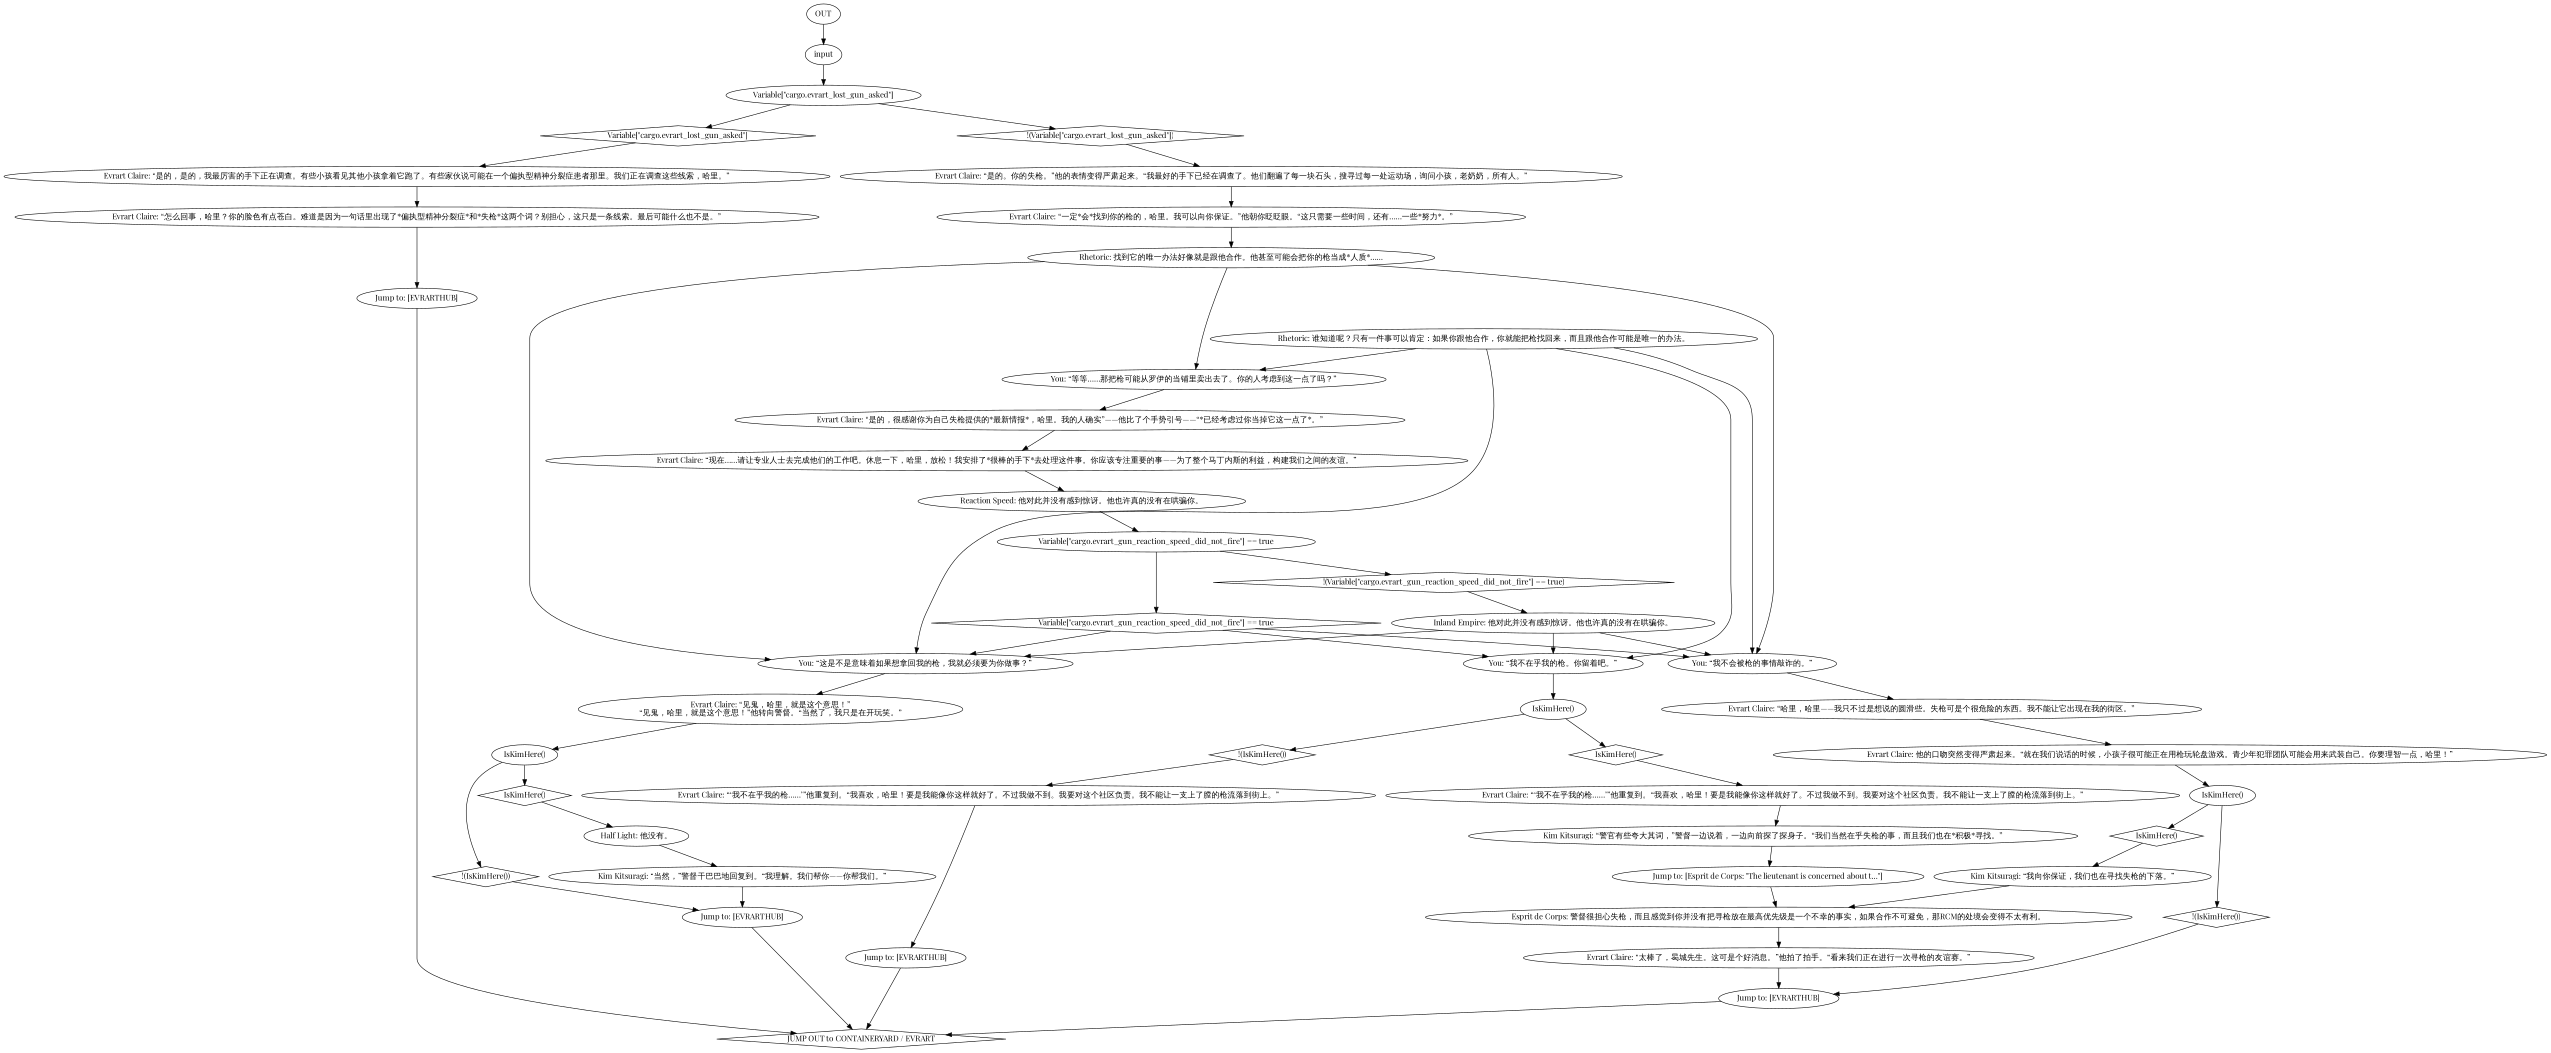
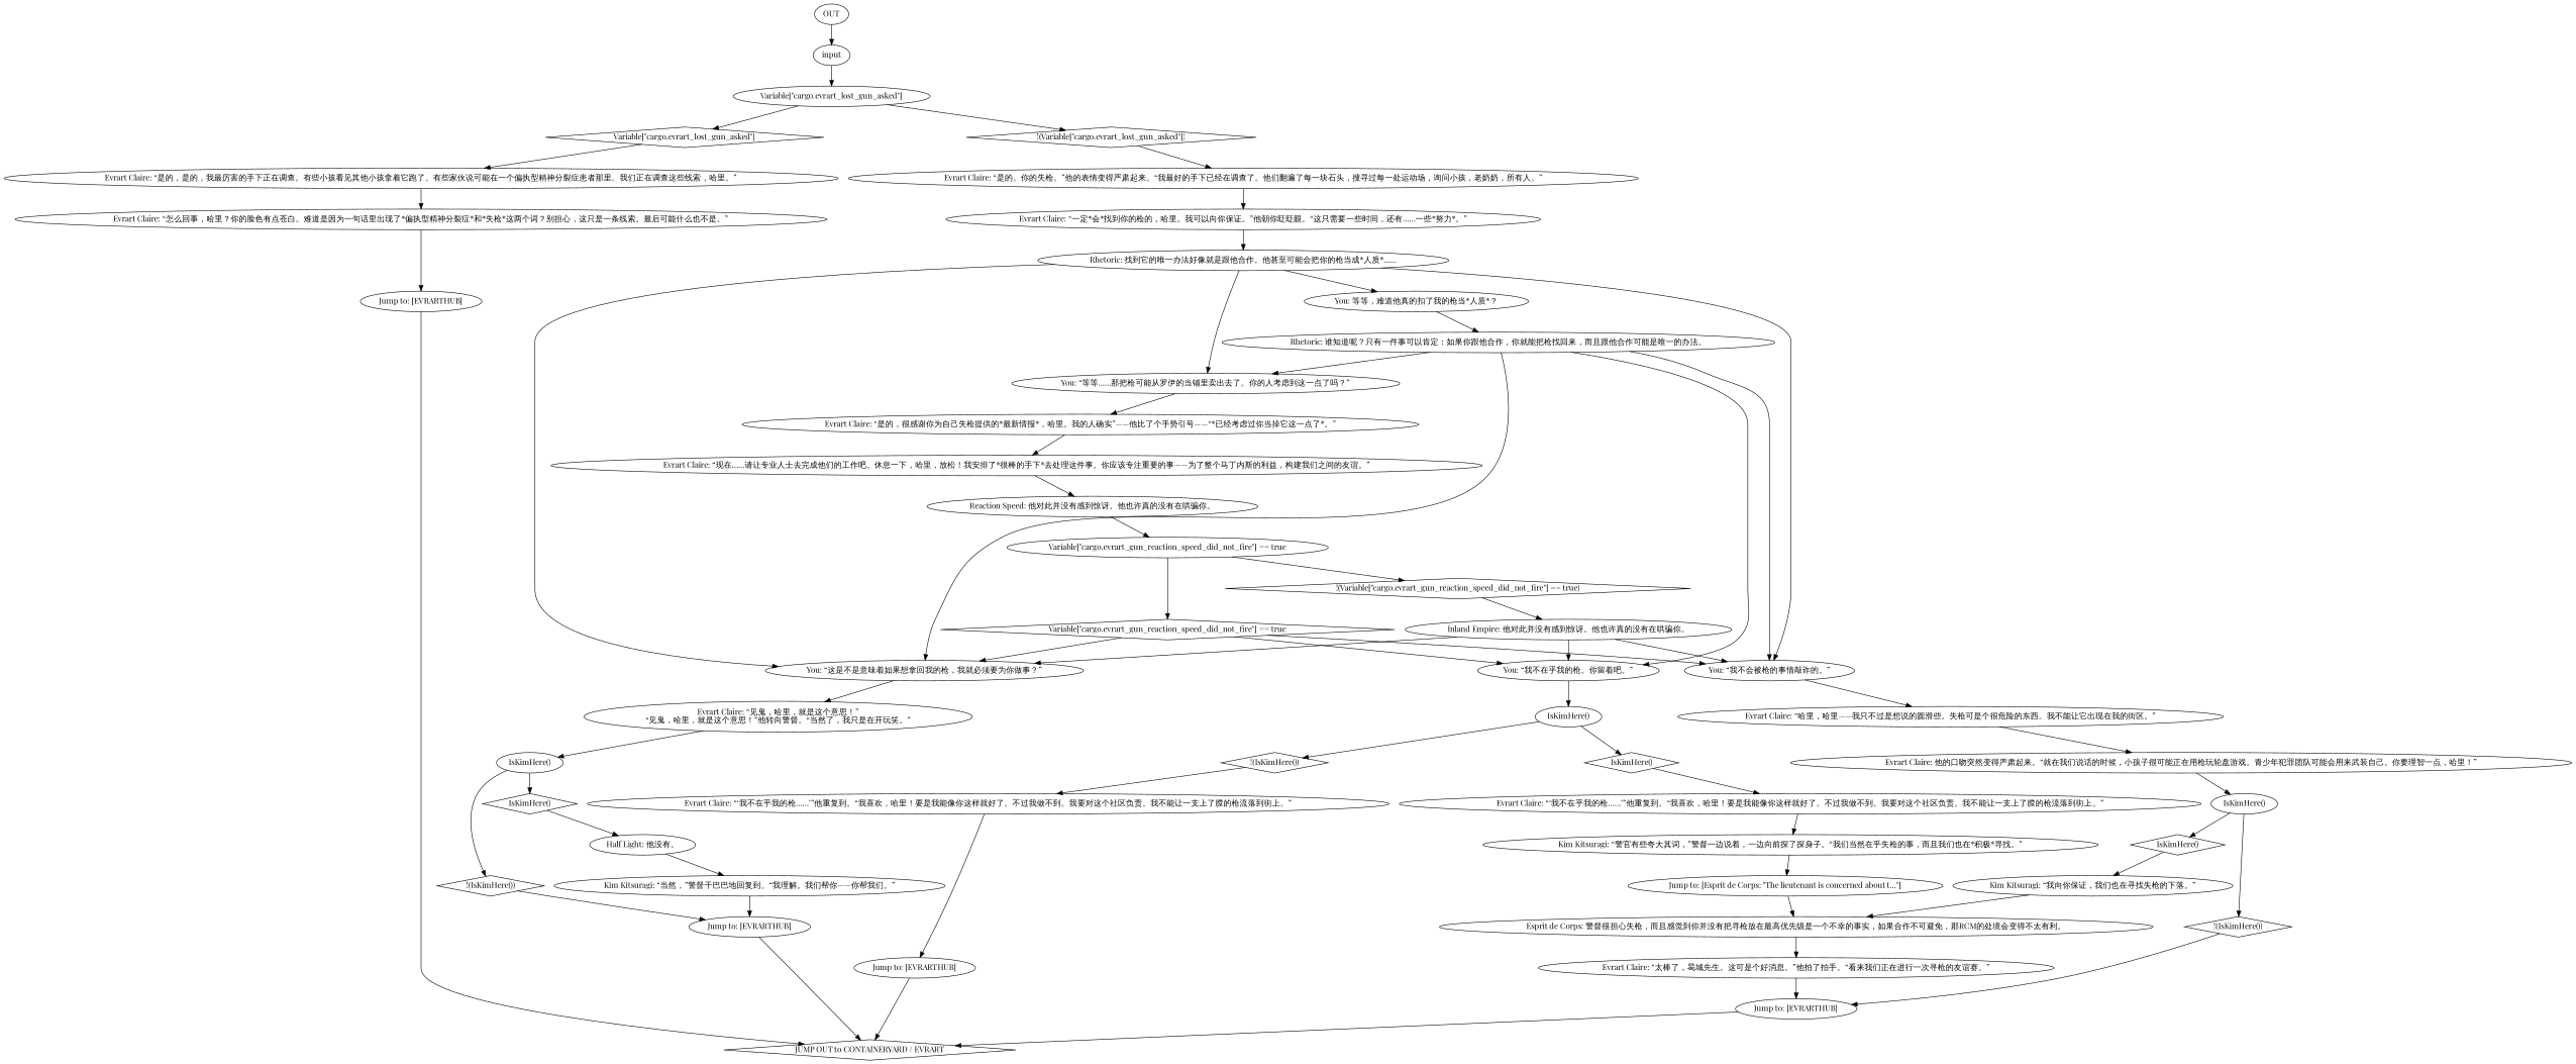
  digraph {
    fontname="Playfair Display"
    node [fontname="Playfair Display"]
    edge [fontname="Playfair Display"]
    n1 [label=OUT]
    n2 [label=input]
    n3 [label="Variable[\"cargo.evrart_lost_gun_asked\"]"]
    n4 [label="Variable[\"cargo.evrart_lost_gun_asked\"]" shape=diamond]
    n5 [label="!(Variable[\"cargo.evrart_lost_gun_asked\"])" shape=diamond]
    n6 [label="You: “等等……那把枪可能从罗伊的当铺里卖出去了。你的人考虑到这一点了吗？”"]
    n7 [label="Evrart Claire: “是的，很感谢你为自己失枪提供的*最新情报*，哈里。我的人确实”——他比了个手势引号——“*已经考虑过你当掉它这一点了*。”"]
    n8 [label="Evrart Claire: “现在……请让专业人士去完成他们的工作吧。休息一下，哈里，放松！我安排了*很棒的手下*去处理这件事。你应该专注重要的事——为了整个马丁内斯的利益，构建我们之间的友谊。”"]
    n9 [label="Evrart Claire: “‘我不在乎我的枪……’”他重复到。“我喜欢，哈里！要是我能像你这样就好了。不过我做不到。我要对这个社区负责。我不能让一支上了膛的枪流落到街上。”"]
    n10 [label="Jump to: [EVRARTHUB]"]
    n11 [label="JUMP OUT to CONTAINERYARD / EVRART" shape=diamond]
+   n12 [label="You: 等等，难道他真的扣了我的枪当*人质*？"]
    n13 [label="Rhetoric: 谁知道呢？只有一件事可以肯定：如果你跟他合作，你就能把枪找回来，而且跟他合作可能是唯一的办法。"]
    n14 [label="You: “我不在乎我的枪。你留着吧。”"]
    n15 [label="You: “这是不是意味着如果想拿回我的枪，我就必须要为你做事？”"]
    n16 [label="You: “我不会被枪的事情敲诈的。”"]
    n17 [label="Reaction Speed: 他对此并没有感到惊讶。他也许真的没有在哄骗你。"]
    n18 [label="Variable[\"cargo.evrart_gun_reaction_speed_did_not_fire\"] == true"]
    n19 [label="Variable[\"cargo.evrart_gun_reaction_speed_did_not_fire\"] == true" shape=diamond]
    n20 [label="!(Variable[\"cargo.evrart_gun_reaction_speed_did_not_fire\"] == true)" shape=diamond]
    n21 [label="Kim Kitsuragi: “当然，”警督干巴巴地回复到。“我理解。我们帮你——你帮我们。”"]
    n22 [label="Jump to: [EVRARTHUB]"]
    n23 [label="IsKimHere()"]
    n24 [label="IsKimHere()" shape=diamond]
    n25 [label="!(IsKimHere())" shape=diamond]
    n26 [label="Kim Kitsuragi: “我向你保证，我们也在寻找失枪的下落。”"]
    n27 [label="Jump to: [EVRARTHUB]"]
    n28 [label="Esprit de Corps: 警督很担心失枪，而且感觉到你并没有把寻枪放在最高优先级是一个不幸的事实，如果合作不可避免，那RCM的处境会变得不太有利。"]
    n29 [label="Half Light: 他没有。"]
    n30 [label="IsKimHere()"]
    n31 [label="Evrart Claire: “见鬼，哈里，就是这个意思！”\n“见鬼，哈里，就是这个意思！”他转向警督。“当然了，我只是在开玩笑。”"]
    n32 [label="Evrart Claire: “哈里，哈里——我只不过是想说的圆滑些。失枪可是个很危险的东西。我不能让它出现在我的街区。”"]
    n33 [label="Evrart Claire: “是的，是的，我最厉害的手下正在调查。有些小孩看见其他小孩拿着它跑了。有些家伙说可能在一个偏执型精神分裂症患者那里。我们正在调查这些线索，哈里。”"]
    n34 [label="Evrart Claire: “是的。你的失枪。”他的表情变得严肃起来。“我最好的手下已经在调查了。他们翻遍了每一块石头，搜寻过每一处运动场，询问小孩，老奶奶，所有人。”"]
    n35 [label="Evrart Claire: “怎么回事，哈里？你的脸色有点苍白。难道是因为一句话里出现了*偏执型精神分裂症*和*失枪*这两个词？别担心，这只是一条线索。最后可能什么也不是。”"]
    n36 [label="Evrart Claire: “一定*会*找到你的枪的，哈里。我可以向你保证。”他朝你眨眨眼。“这只需要一些时间，还有……一些*努力*。”"]
    n37 [label="Evrart Claire: 他的口吻突然变得严肃起来。“就在我们说话的时候，小孩子很可能正在用枪玩轮盘游戏。青少年犯罪团队可能会用来武装自己。你要理智一点，哈里！”"]
    n38 [label="IsKimHere()" shape=diamond]
    n39 [label="!(IsKimHere())" shape=diamond]
    n40 [label="Evrart Claire: “太棒了，曷城先生。这可是个好消息。”他拍了拍手。“看来我们正在进行一次寻枪的友谊赛。”"]
    n41 [label="Rhetoric: 找到它的唯一办法好像就是跟他合作。他甚至可能会把你的枪当成*人质*……"]
    n42 [label="Jump to: [EVRARTHUB]"]
    n43 [label="Jump to: [Esprit de Corps: \"The lieutenant is concerned about t...\"]"]
    n44 [label="IsKimHere()"]
    n45 [label="IsKimHere()" shape=diamond]
    n46 [label="!(IsKimHere())" shape=diamond]
    n47 [label="Evrart Claire: “‘我不在乎我的枪……’”他重复到。“我喜欢，哈里！要是我能像你这样就好了。不过我做不到。我要对这个社区负责。我不能让一支上了膛的枪流落到街上。”"]
    n48 [label="Kim Kitsuragi: “警官有些夸大其词，”警督一边说着，一边向前探了探身子。“我们当然在乎失枪的事，而且我们也在*积极*寻找。”"]
    n49 [label="Inland Empire: 他对此并没有感到惊讶。他也许真的没有在哄骗你。"]
    n1 -> n2
    n2 -> n3
    n3 -> n4
    n3 -> n5
    n4 -> n33
    n5 -> n34
    n6 -> n7
    n7 -> n8
    n8 -> n17
    n9 -> n10
    n10 -> n11
+   n12 -> n13
    n13 -> n6
    n13 -> n14
    n13 -> n15
    n13 -> n16
    n14 -> n30
    n15 -> n31
    n16 -> n32
    n17 -> n18
    n18 -> n19
    n18 -> n20
    n19 -> n14
    n19 -> n15
    n19 -> n16
    n20 -> n49
    n21 -> n22
    n22 -> n11
    n23 -> n24
    n23 -> n25
    n24 -> n26
    n25 -> n27
    n26 -> n28
    n27 -> n11
    n28 -> n40
    n29 -> n21
    n30 -> n38
    n30 -> n39
    n31 -> n44
    n32 -> n37
    n33 -> n35
    n34 -> n36
    n35 -> n42
    n36 -> n41
    n37 -> n23
    n38 -> n47
    n39 -> n9
    n40 -> n27
    n41 -> n6
+   n41 -> n12
    n41 -> n15
    n41 -> n16
    n42 -> n11
    n43 -> n28
    n44 -> n45
    n44 -> n46
    n45 -> n29
    n46 -> n22
    n47 -> n48
    n48 -> n43
    n49 -> n14
    n49 -> n15
    n49 -> n16
  }
